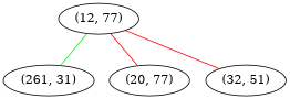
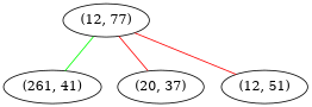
  graph {
    edge [color=red weight=1]
    "(12, 77)"
-   "(261, 41)" [label="(261, 31)"]
-   "(20, 77)"
-   "(12, 51)" [label="(32, 51)"]
+   "(261, 41)"
+   "(20, 77)" [label="(20, 37)"]
+   "(12, 51)"
    "(12, 77)" -- "(261, 41)" [color=green weight=2]
    "(12, 77)" -- "(20, 77)"
    "(12, 77)" -- "(12, 51)"
  }
